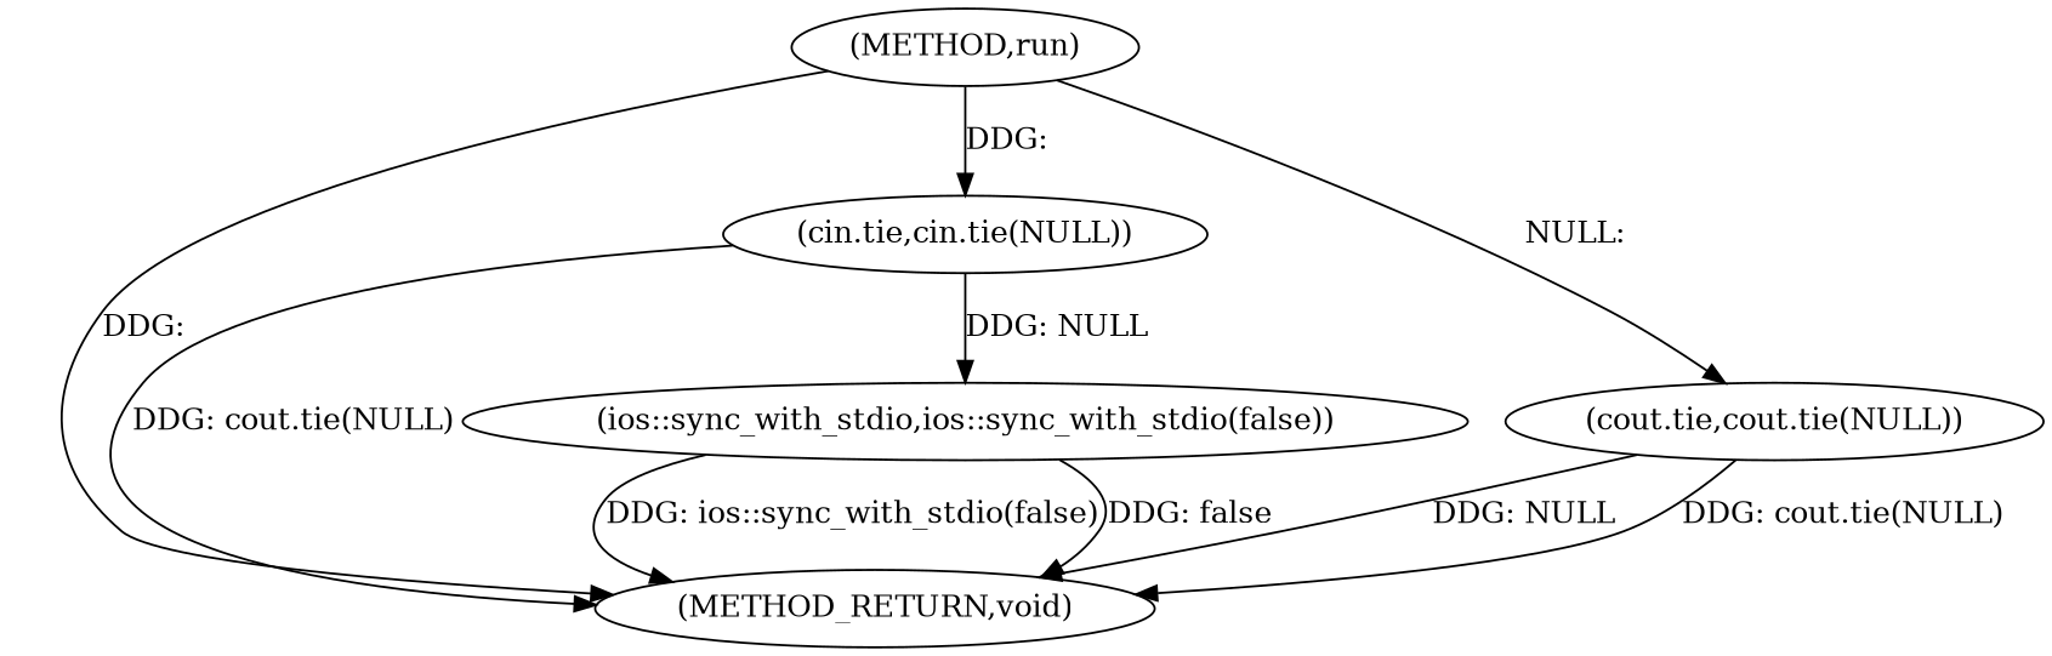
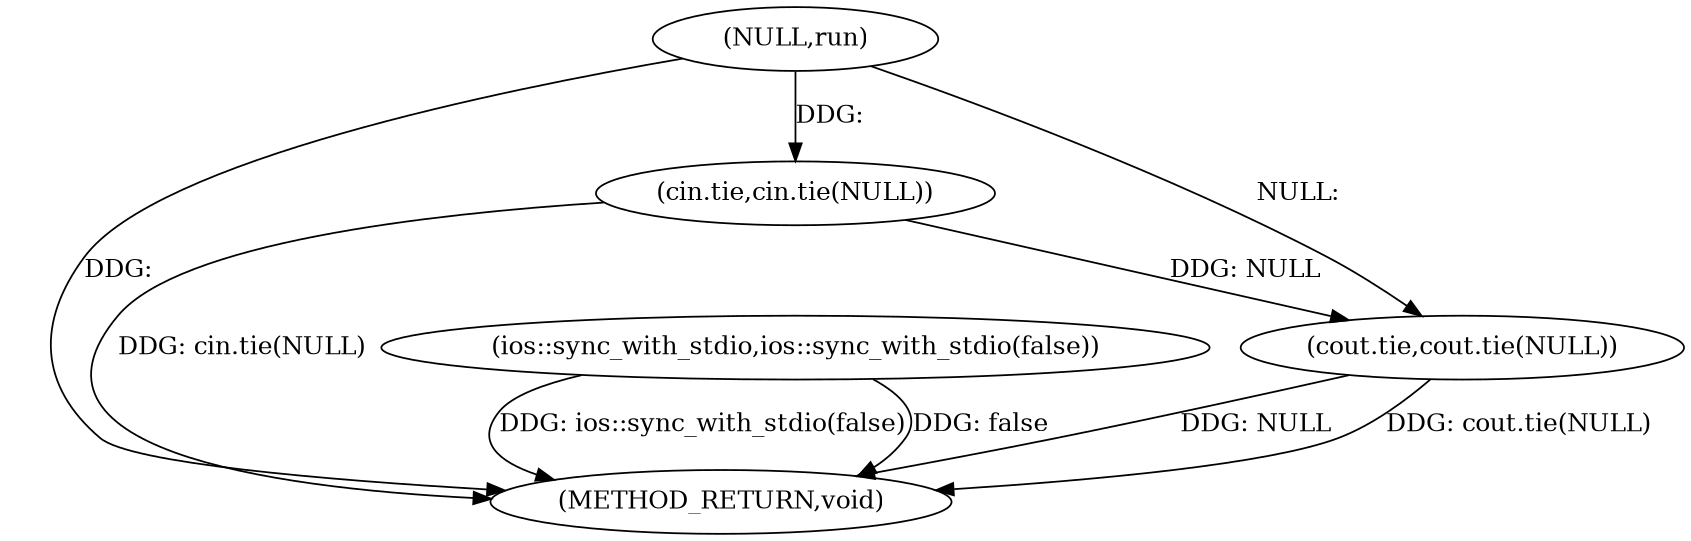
  digraph {
-   n1 [label="(METHOD,run)"]
+   n1 [label="(NULL,run)"]
    n2 [label="(cin.tie,cin.tie(NULL))"]
    n3 [label="(cout.tie,cout.tie(NULL))"]
    n4 [label="(METHOD_RETURN,void)"]
    n5 [label="(ios::sync_with_stdio,ios::sync_with_stdio(false))"]
    n1 -> n2 [label="DDG: "]
    n1 -> n3 [label="NULL: "]
    n1 -> n4 [label="DDG: "]
-   n2 -> n5 [label="DDG: NULL"]
-   n2 -> n4 [label="DDG: cout.tie(NULL)"]
+   n2 -> n3 [label="DDG: NULL"]
+   n2 -> n4 [label="DDG: cin.tie(NULL)"]
    n3 -> n4 [label="DDG: NULL"]
    n3 -> n4 [label="DDG: cout.tie(NULL)"]
    n5 -> n4 [label="DDG: ios::sync_with_stdio(false)"]
    n5 -> n4 [label="DDG: false"]
  }
